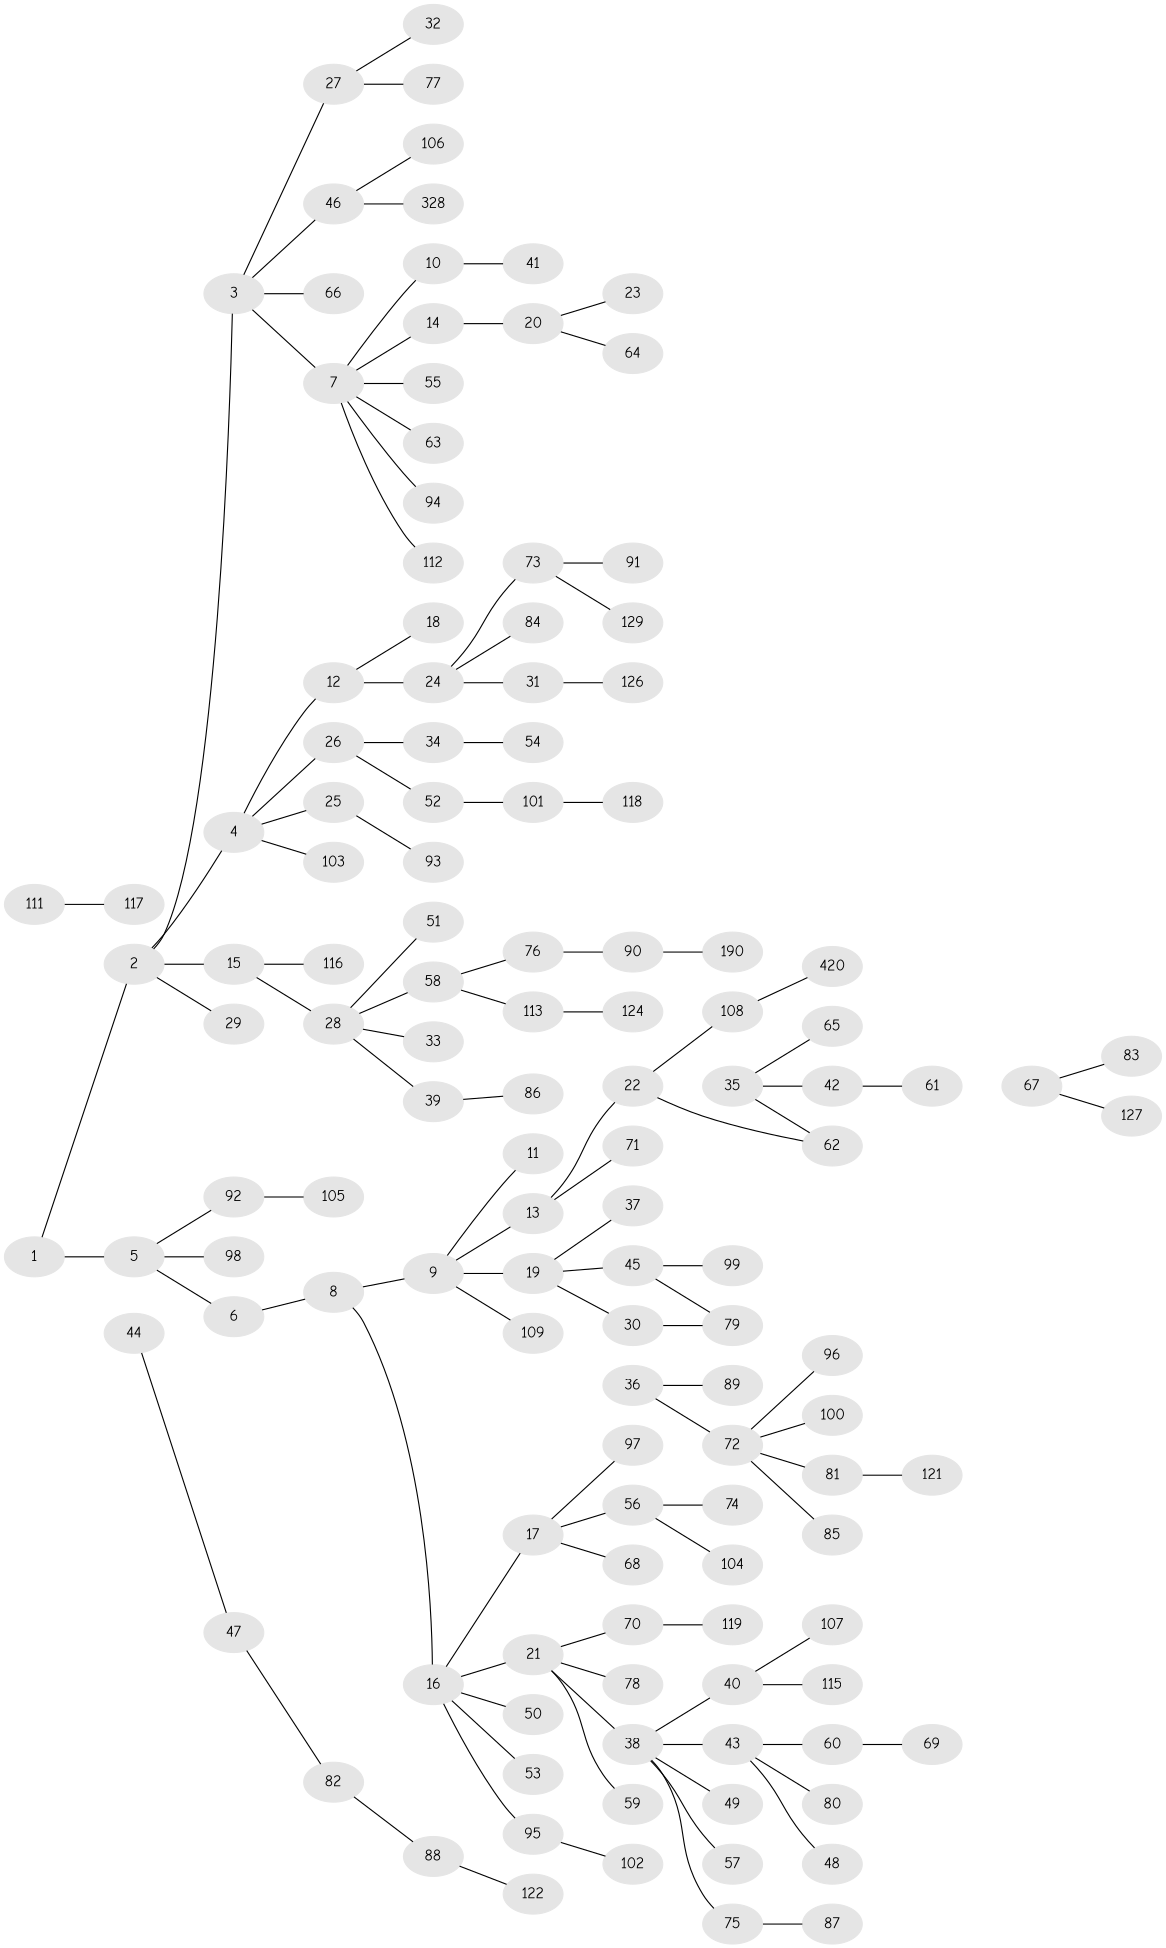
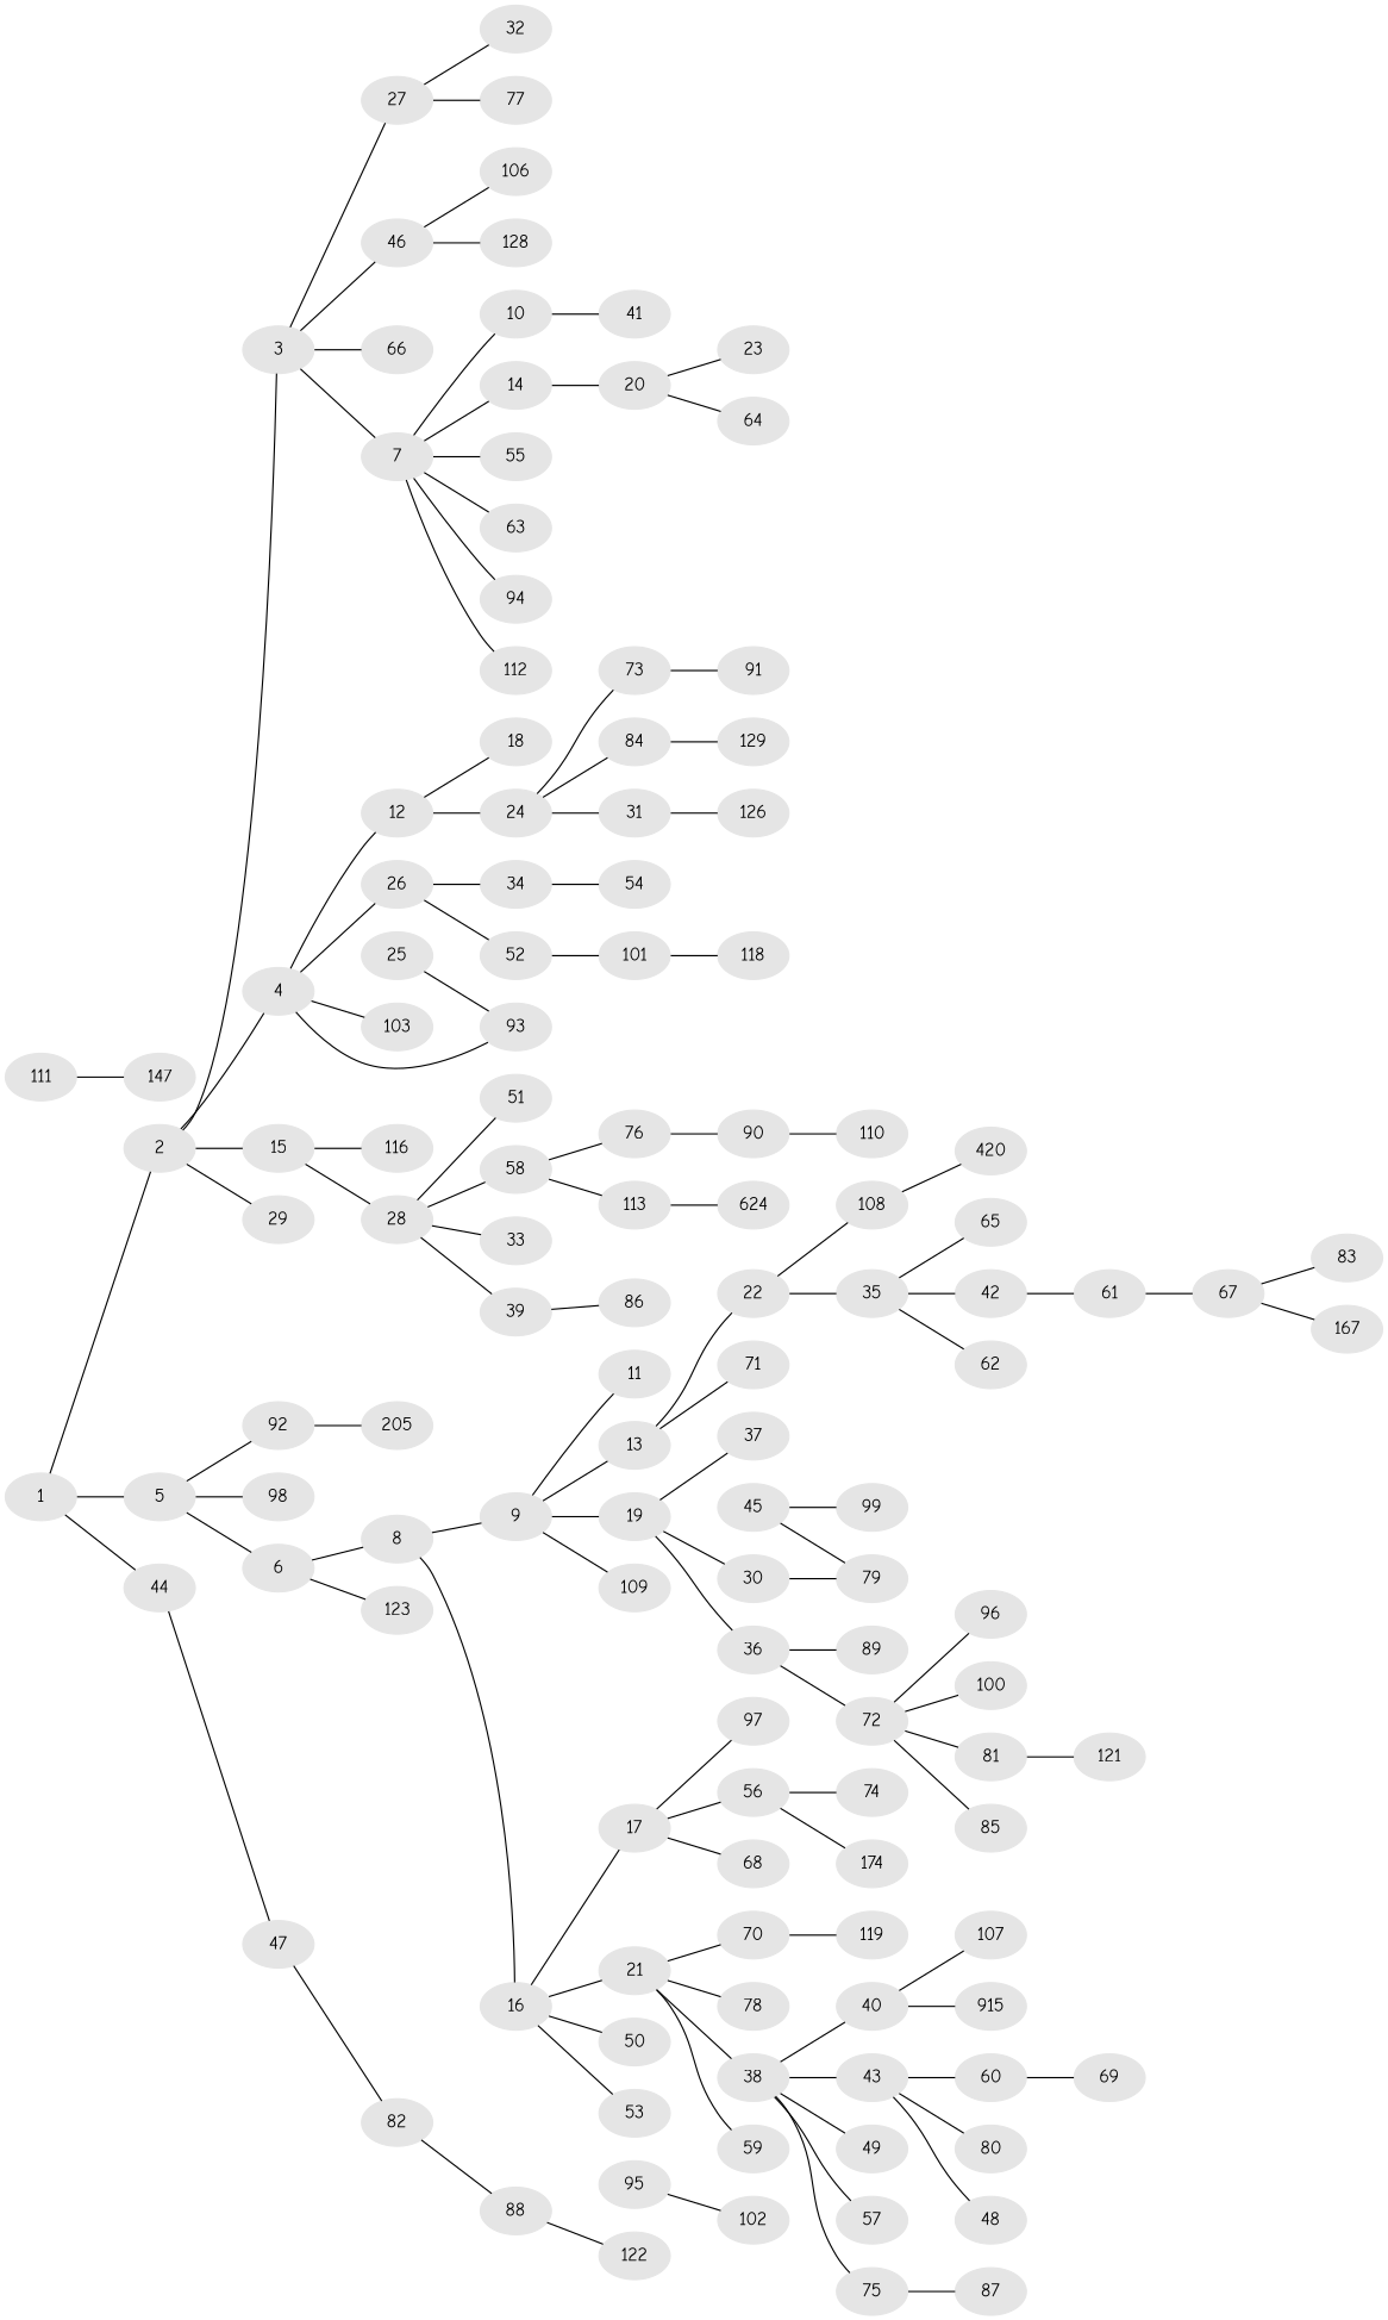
  graph {
    fontname="Comic Neue"
    rankdir=LR
    node [color=gray90 fontname="Comic Neue" style=filled]
    edge [fontname="Comic Neue"]
    1
    2
    5
    44
    3
    4
    15
    29
    6
    92
    98
    47
    7
    27
    46
    66
    12
    25
    26
    103
    28
    116
    10
    14
    55
    63
    94
    112
    32
    77
    106
-   128 [label=328]
+   128
    18
    24
    93
    34
    52
    8
-   105
+   123
+   105 [label=205]
    9
    16
    41
    20
    11
    13
    19
    109
    17
    21
    50
    53
    95
    22
    71
    30
    36
    37
    31
    73
    84
    35
    108
    23
    64
    33
    39
    51
    58
    56
    68
    97
    38
    59
    70
    78
    102
    74
-   104
+   104 [label=174]
    79
    72
    89
    40
    43
    49
    57
    75
    119
    42
    62
    65
    n92 [label=420]
    126
    91
    n95 [label=129]
    54
    101
    86
    76
    113
    45
    99
    61
    81
    85
    96
    100
    107
-   115
+   115 [label=915]
    48
    60
    80
    87
    67
    69
    82
    88
    118
    90
-   124
+   124 [label=624]
    83
-   127
+   127 [label=167]
    111
-   117
+   117 [label=147]
    121
-   110 [label=190]
+   110
    122
    1 -- 2
    1 -- 5
+   1 -- 44
    2 -- 3
    2 -- 4
    2 -- 15
    2 -- 29
    5 -- 6
    5 -- 92
    5 -- 98
    44 -- 47
    3 -- 7
    3 -- 27
    3 -- 46
    3 -- 66
    4 -- 12
-   4 -- 25
+   4 -- 93
    4 -- 26
    4 -- 103
    15 -- 28
    15 -- 116
    6 -- 8
+   6 -- 123
    92 -- 105
    47 -- 82
    7 -- 10
    7 -- 14
    7 -- 55
    7 -- 63
    7 -- 94
    7 -- 112
    27 -- 32
    27 -- 77
    46 -- 106
    46 -- 128
    12 -- 18
    12 -- 24
    25 -- 93
    26 -- 34
    26 -- 52
    28 -- 33
    28 -- 39
    28 -- 51
    28 -- 58
    10 -- 41
    14 -- 20
    24 -- 31
    24 -- 73
    24 -- 84
    34 -- 54
    52 -- 101
    8 -- 9
    8 -- 16
    9 -- 11
    9 -- 13
    9 -- 19
    9 -- 109
    16 -- 17
    16 -- 21
    16 -- 50
    16 -- 53
-   16 -- 95
    20 -- 23
    20 -- 64
    13 -- 22
    13 -- 71
    19 -- 30
-   19 -- 45
+   19 -- 36
    19 -- 37
    17 -- 56
    17 -- 68
    17 -- 97
    21 -- 38
    21 -- 59
    21 -- 70
    21 -- 78
    95 -- 102
-   22 -- 62
+   22 -- 35
    22 -- 108
    30 -- 79
    36 -- 72
    36 -- 89
    31 -- 126
    73 -- 91
-   73 -- n95
+   84 -- n95
    35 -- 42
    35 -- 62
    35 -- 65
    108 -- n92
    39 -- 86
    58 -- 76
    58 -- 113
    56 -- 74
    56 -- 104
    38 -- 40
    38 -- 43
    38 -- 49
    38 -- 57
    38 -- 75
    70 -- 119
    72 -- 81
    72 -- 85
    72 -- 96
    72 -- 100
    40 -- 107
    40 -- 115
    43 -- 48
    43 -- 60
    43 -- 80
    75 -- 87
    42 -- 61
    101 -- 118
    76 -- 90
    113 -- 124
    45 -- 79
    45 -- 99
+   61 -- 67
    81 -- 121
    60 -- 69
    67 -- 83
    67 -- 127
    82 -- 88
    88 -- 122
    90 -- 110
    111 -- 117
  }
